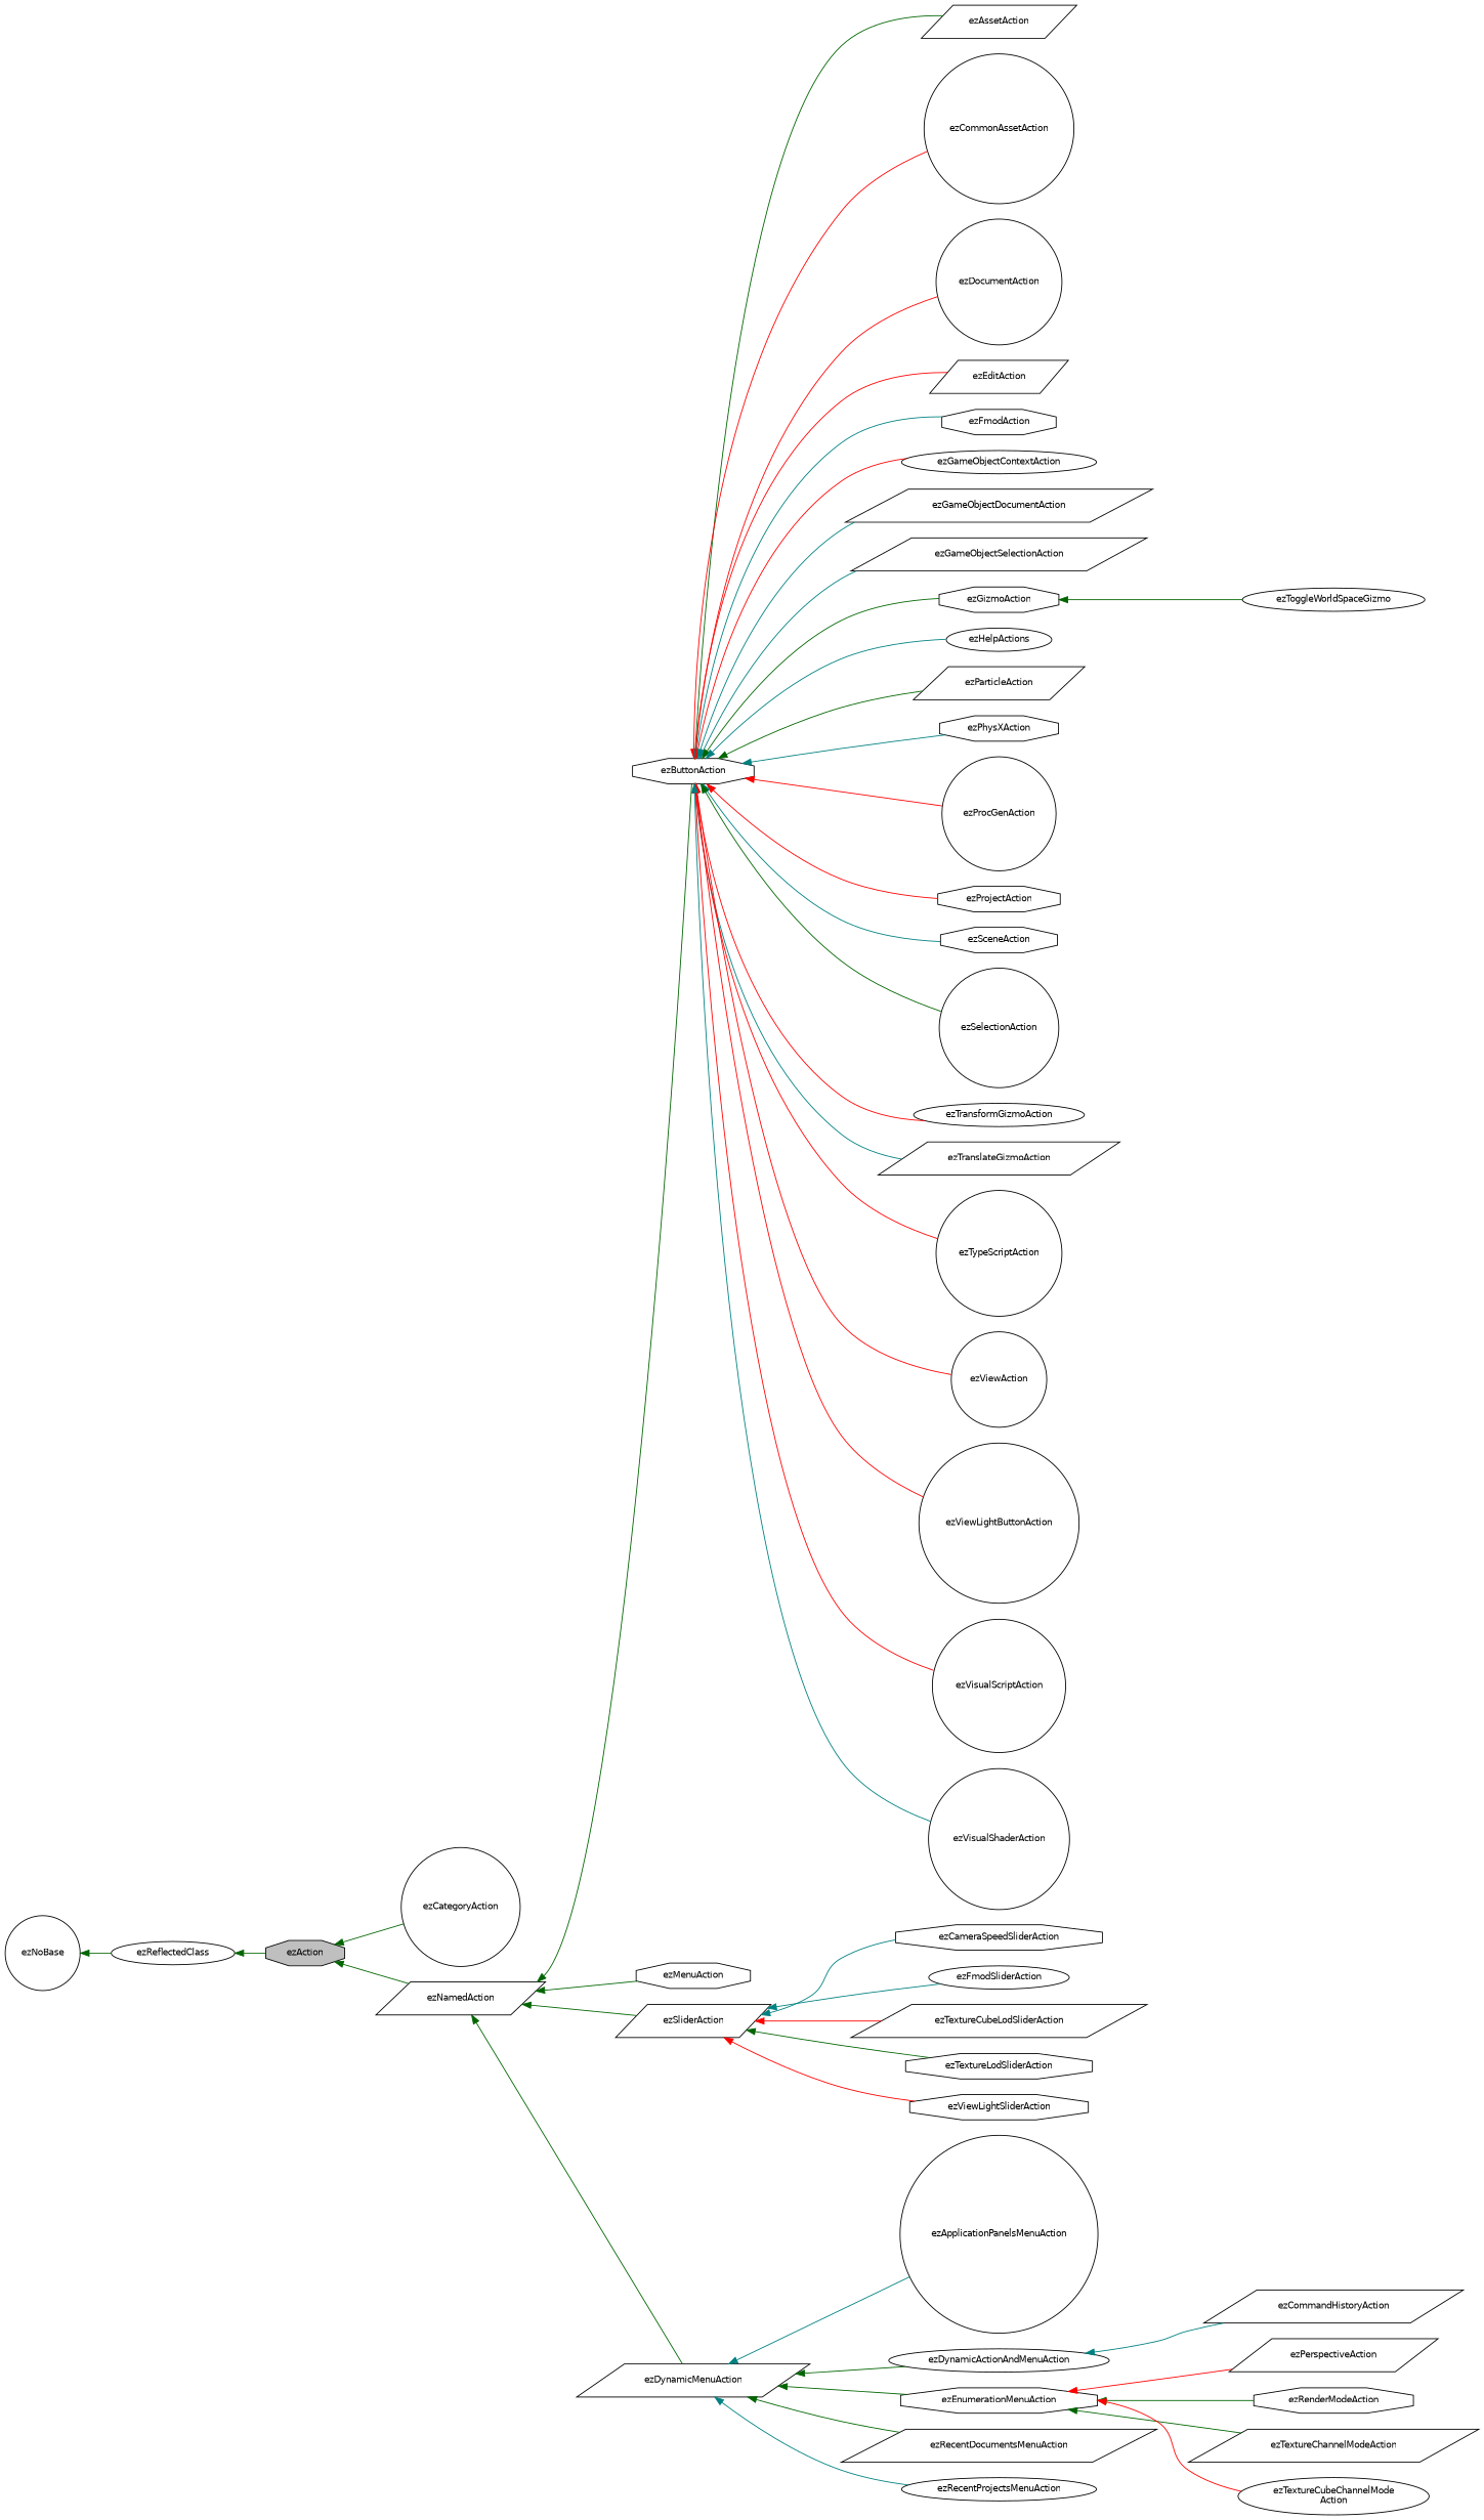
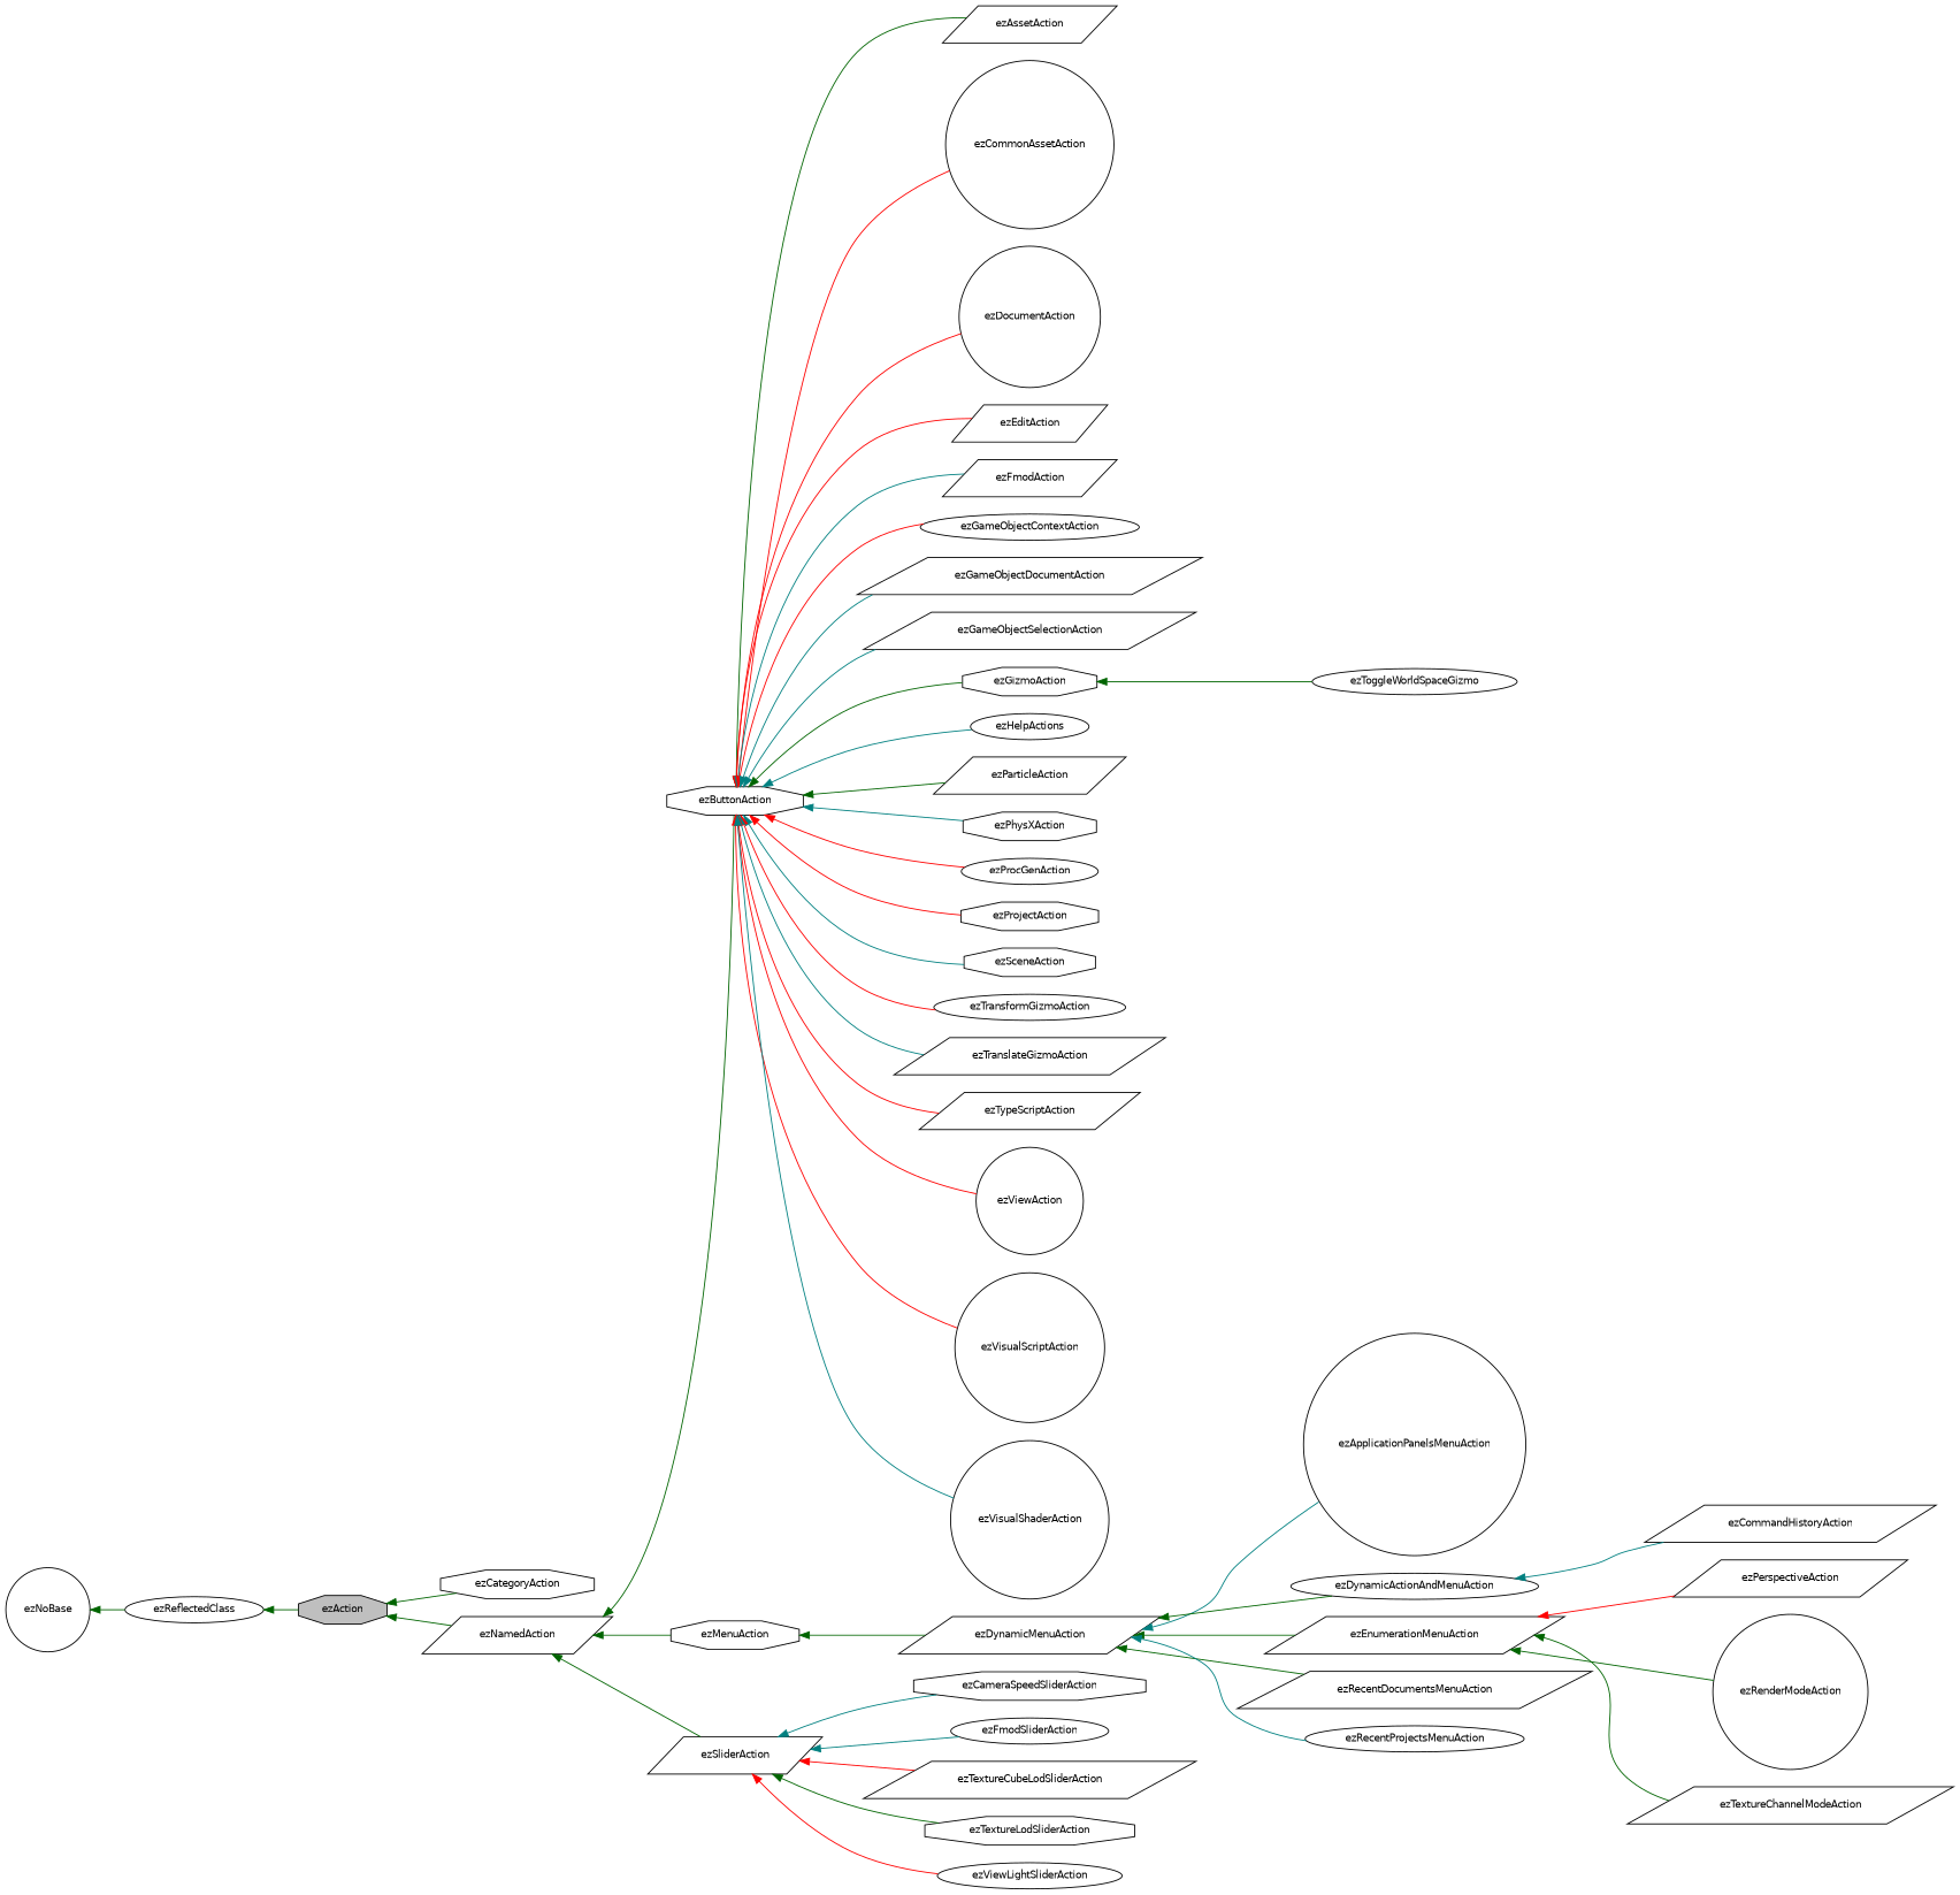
  digraph {
    rankdir=LR
    node [color=black fillcolor=white fontname=Helvetica fontsize=10 shape=parallelogram style=filled]
    edge [color=darkgreen dir=back fontname=Helvetica fontsize=10 labelfontname=Helvetica labelfontsize=10 style=solid]
    n1 [fillcolor=grey75 fontcolor=black height=0.2 label=ezAction shape=octagon width=0.4]
-   n2 [height=0.2 label=ezCategoryAction shape=circle width=0.4]
+   n2 [height=0.2 label=ezCategoryAction shape=octagon width=0.4]
    n3 [height=0.2 label=ezNamedAction width=0.4]
    n4 [height=0.2 label=ezButtonAction shape=octagon width=0.4]
    n5 [height=0.2 label=ezMenuAction shape=octagon width=0.4]
    n6 [height=0.2 label=ezSliderAction width=0.4]
    n7 [height=0.2 label=ezReflectedClass shape=ellipse width=0.4]
    n8 [height=0.2 label=ezNoBase shape=circle width=0.4]
    n9 [height=0.2 label=ezAssetAction width=0.4]
    n10 [height=0.2 label=ezCommonAssetAction shape=circle width=0.4]
    n11 [height=0.2 label=ezDocumentAction shape=circle width=0.4]
    n12 [height=0.2 label=ezEditAction width=0.4]
-   n13 [height=0.2 label=ezFmodAction shape=octagon width=0.4]
+   n13 [height=0.2 label=ezFmodAction width=0.4]
    n14 [height=0.2 label=ezGameObjectContextAction shape=ellipse width=0.4]
    n15 [height=0.2 label=ezGameObjectDocumentAction width=0.4]
    n16 [height=0.2 label=ezGameObjectSelectionAction width=0.4]
    n17 [height=0.2 label=ezGizmoAction shape=octagon width=0.4]
    n18 [height=0.2 label=ezHelpActions shape=ellipse width=0.4]
    n19 [height=0.2 label=ezParticleAction width=0.4]
    n20 [height=0.2 label=ezPhysXAction shape=octagon width=0.4]
-   n21 [height=0.2 label=ezProcGenAction shape=circle width=0.4]
+   n21 [height=0.2 label=ezProcGenAction shape=ellipse width=0.4]
    n22 [height=0.2 label=ezProjectAction shape=octagon width=0.4]
    n23 [height=0.2 label=ezSceneAction shape=octagon width=0.4]
-   n24 [height=0.2 label=ezSelectionAction shape=circle width=0.4]
    n25 [height=0.2 label=ezTransformGizmoAction shape=ellipse width=0.4]
    n26 [height=0.2 label=ezTranslateGizmoAction width=0.4]
-   n27 [height=0.2 label=ezTypeScriptAction shape=circle width=0.4]
+   n27 [height=0.2 label=ezTypeScriptAction width=0.4]
    n28 [height=0.2 label=ezViewAction shape=circle width=0.4]
-   n29 [height=0.2 label=ezViewLightButtonAction shape=circle width=0.4]
    n30 [height=0.2 label=ezVisualScriptAction shape=circle width=0.4]
    n31 [height=0.2 label=ezVisualShaderAction shape=circle width=0.4]
    n32 [height=0.2 label=ezDynamicMenuAction width=0.4]
    n33 [height=0.2 label=ezCameraSpeedSliderAction shape=octagon width=0.4]
    n34 [height=0.2 label=ezFmodSliderAction shape=ellipse width=0.4]
    n35 [height=0.2 label=ezTextureCubeLodSliderAction width=0.4]
    n36 [height=0.2 label=ezTextureLodSliderAction shape=octagon width=0.4]
-   n37 [height=0.2 label=ezViewLightSliderAction shape=octagon width=0.4]
+   n37 [height=0.2 label=ezViewLightSliderAction shape=ellipse width=0.4]
    n38 [height=0.2 label=ezToggleWorldSpaceGizmo shape=ellipse width=0.4]
    n39 [height=0.2 label=ezApplicationPanelsMenuAction shape=circle width=0.4]
    n40 [height=0.2 label=ezDynamicActionAndMenuAction shape=ellipse width=0.4]
-   n41 [height=0.2 label=ezEnumerationMenuAction shape=octagon width=0.4]
+   n41 [height=0.2 label=ezEnumerationMenuAction width=0.4]
    n42 [height=0.2 label=ezRecentDocumentsMenuAction width=0.4]
    n43 [height=0.2 label=ezRecentProjectsMenuAction shape=ellipse width=0.4]
    n44 [height=0.2 label=ezCommandHistoryAction width=0.4]
    n45 [height=0.2 label=ezPerspectiveAction width=0.4]
-   n46 [height=0.2 label=ezRenderModeAction shape=octagon width=0.4]
+   n46 [height=0.2 label=ezRenderModeAction shape=circle width=0.4]
    n47 [height=0.2 label=ezTextureChannelModeAction width=0.4]
-   n48 [height=0.2 label="ezTextureCubeChannelMode\lAction" shape=ellipse width=0.4]
    n1 -> n2
    n1 -> n3
    n3 -> n4
    n3 -> n5
    n3 -> n6
    n4 -> n9
    n4 -> n10 [color=red]
    n4 -> n11 [color=red]
    n4 -> n12 [color=red]
    n4 -> n13 [color=teal]
    n4 -> n14 [color=red]
    n4 -> n15 [color=teal]
    n4 -> n16 [color=teal]
    n4 -> n17
    n4 -> n18 [color=teal]
    n4 -> n19
    n4 -> n20 [color=teal]
    n4 -> n21 [color=red]
    n4 -> n22 [color=red]
    n4 -> n23 [color=teal]
-   n4 -> n24
    n4 -> n25 [color=red]
    n4 -> n26 [color=teal]
    n4 -> n27 [color=red]
    n4 -> n28 [color=red]
-   n4 -> n29 [color=red]
    n4 -> n30 [color=red]
    n4 -> n31 [color=teal]
-   n3 -> n32
+   n5 -> n32
    n6 -> n33 [color=teal]
    n6 -> n34 [color=teal]
    n6 -> n35 [color=red]
    n6 -> n36
    n6 -> n37 [color=red]
    n7 -> n1
    n8 -> n7
    n17 -> n38
    n32 -> n39 [color=teal]
    n32 -> n40
    n32 -> n41
    n32 -> n42
    n32 -> n43 [color=teal]
    n40 -> n44 [color=teal]
    n41 -> n45 [color=red]
    n41 -> n46
    n41 -> n47
-   n41 -> n48 [color=red]
  }
